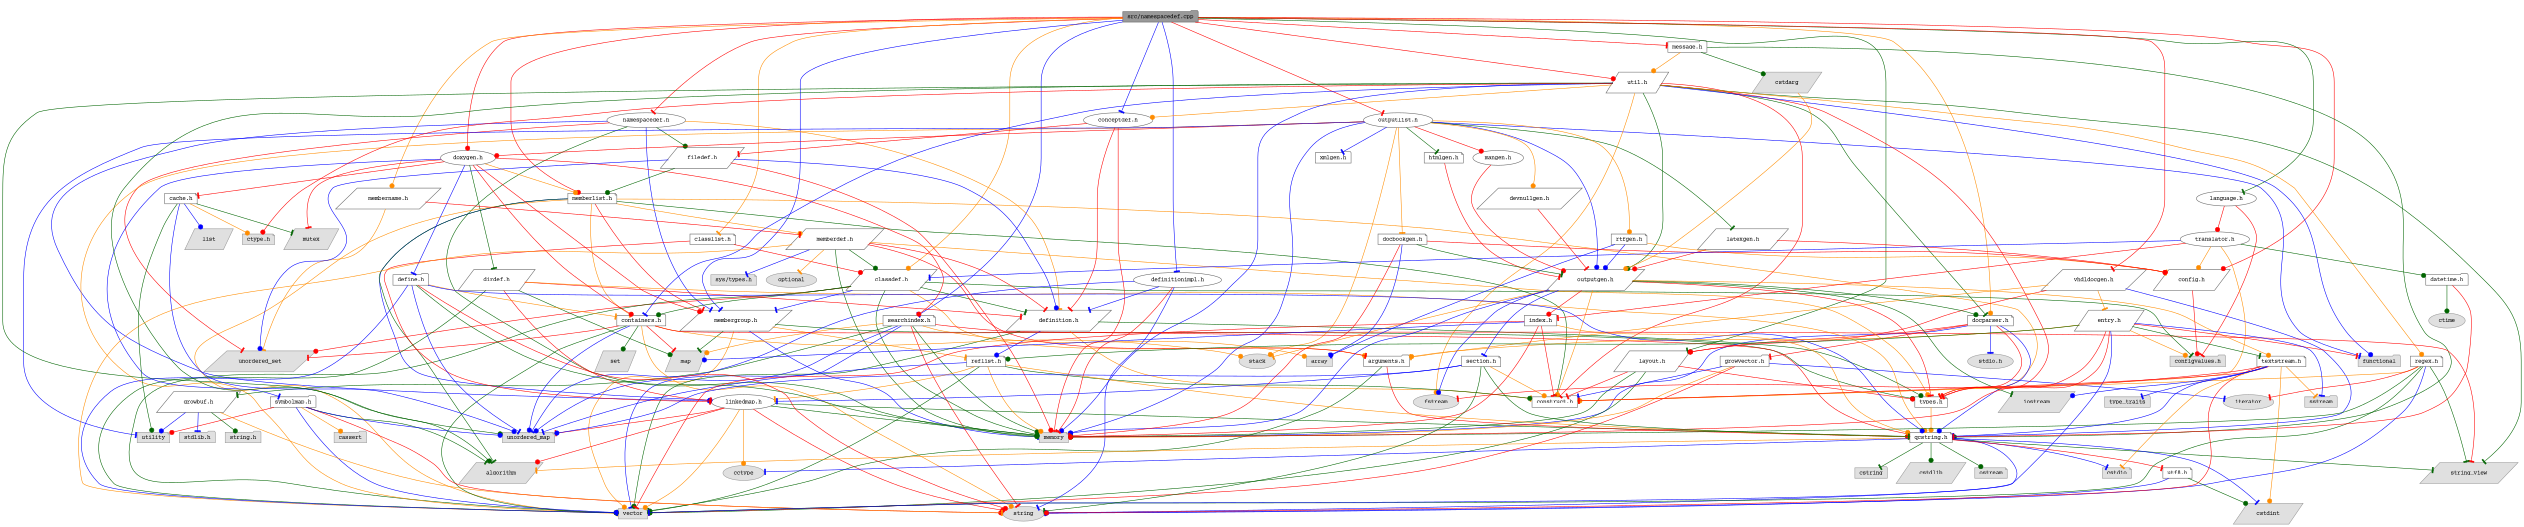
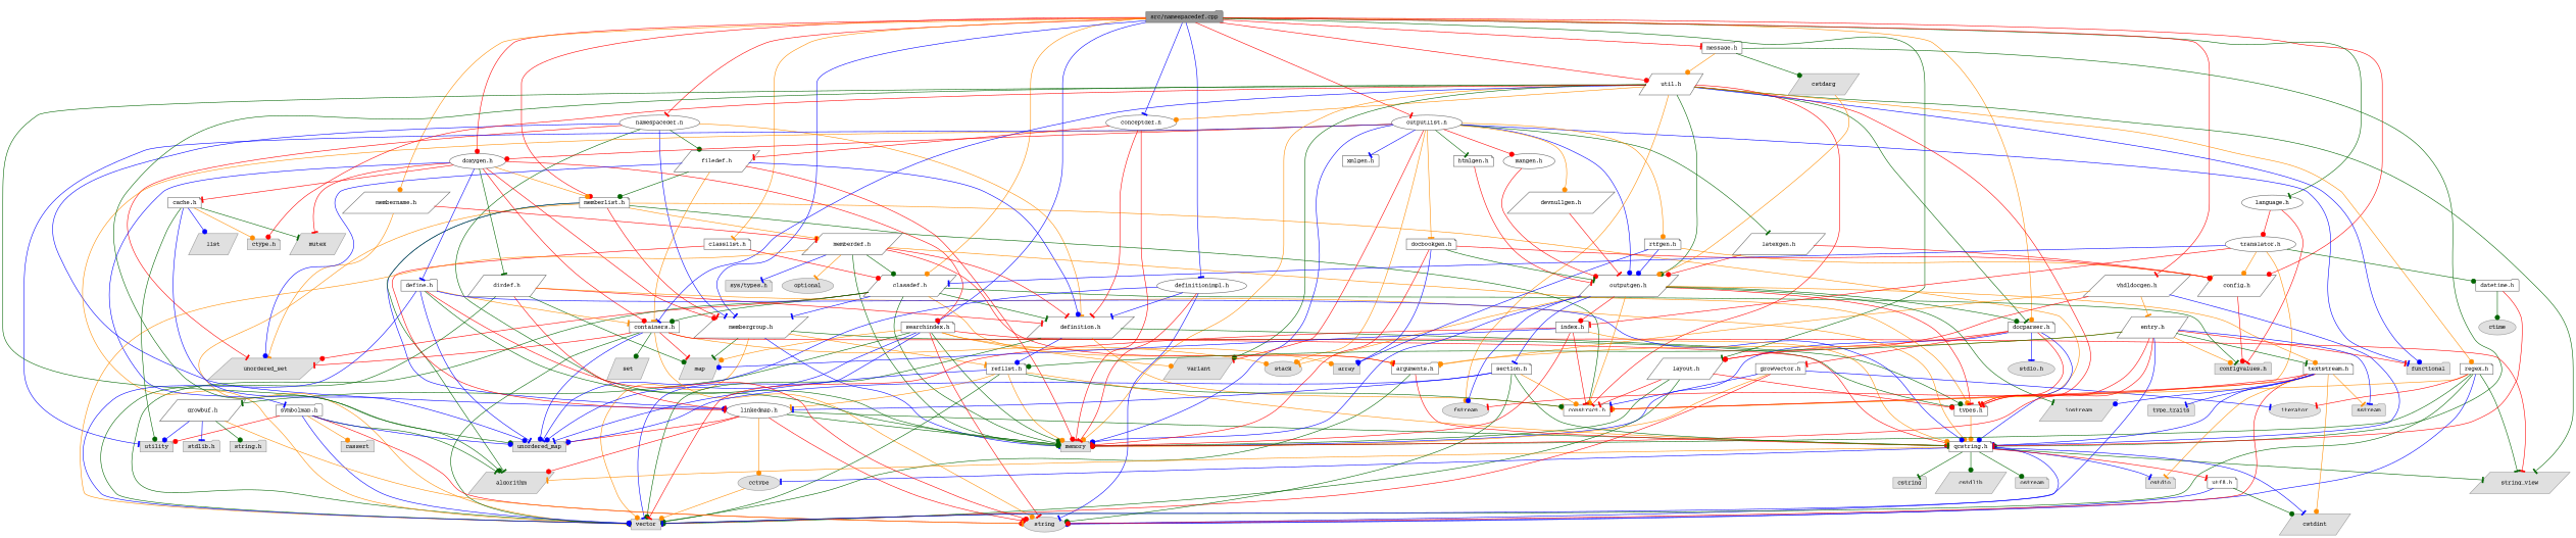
  digraph {
    fontname="Courier Prime"
    node [color=grey40 fillcolor=white fontname="Courier Prime" fontsize=10 shape=parallelogram style=filled]
    edge [arrowhead=tee color=red fontname="Courier Prime" fontsize=10 labelfontname=Helvetica labelfontsize=10 style=solid]
    n1 [color=gray40 fillcolor=grey60 fontcolor=black height=0.2 label="src/namespacedef.cpp" shape=folder width=0.4]
    n2 [height=0.2 label="namespacedef.h" shape=ellipse width=0.4]
    n3 [height=0.2 label="memberlist.h" shape=note width=0.4]
    n4 [height=0.2 label="classdef.h" width=0.4]
    n5 [height=0.2 label="membergroup.h" width=0.4]
    n6 [height=0.2 label="outputlist.h" shape=ellipse width=0.4]
    n7 [height=0.2 label="docparser.h" shape=note width=0.4]
    n8 [height=0.2 label="doxygen.h" shape=ellipse width=0.4]
    n9 [height=0.2 label="searchindex.h" shape=note width=0.4]
    n10 [height=0.2 label="config.h" width=0.4]
    n11 [height=0.2 label="util.h" width=0.4]
    n12 [height=0.2 label="conceptdef.h" shape=ellipse width=0.4]
    n13 [height=0.2 label="language.h" shape=ellipse width=0.4]
    n14 [height=0.2 label="classlist.h" shape=note width=0.4]
    n15 [height=0.2 label="message.h" shape=folder width=0.4]
    n16 [height=0.2 label="vhdldocgen.h" width=0.4]
    n17 [height=0.2 label="layout.h" width=0.4]
    n18 [height=0.2 label="definitionimpl.h" shape=ellipse width=0.4]
    n19 [height=0.2 label="membername.h" width=0.4]
    n20 [color=grey60 fillcolor="#E0E0E0" height=0.2 label=memory shape=note width=0.4]
    n21 [color=grey60 fillcolor="#E0E0E0" height=0.2 label=unordered_set width=0.4]
    n22 [height=0.2 label="definition.h" width=0.4]
    n23 [height=0.2 label="linkedmap.h" shape=ellipse width=0.4]
    n24 [height=0.2 label="filedef.h" width=0.4]
    n25 [color=grey60 fillcolor="#E0E0E0" height=0.2 label=vector shape=note width=0.4]
    n26 [height=0.2 label="types.h" shape=note width=0.4]
    n27 [height=0.2 label="construct.h" shape=folder width=0.4]
    n28 [color=grey60 fillcolor="#E0E0E0" height=0.2 label=algorithm width=0.4]
    n29 [height=0.2 label="memberdef.h" width=0.4]
    n30 [height=0.2 label="containers.h" shape=folder width=0.4]
    n31 [height=0.2 label="arguments.h" shape=folder width=0.4]
    n32 [color=grey60 fillcolor="#E0E0E0" height=0.2 label="configvalues.h" shape=folder width=0.4]
    n33 [height=0.2 label="reflist.h" shape=note width=0.4]
    n34 [color=grey60 fillcolor="#E0E0E0" height=0.2 label=map width=0.4]
    n35 [color=grey60 fillcolor="#E0E0E0" height=0.2 label=stack shape=ellipse width=0.4]
    n36 [color=grey60 fillcolor="#E0E0E0" height=0.2 label=utility shape=note width=0.4]
+   n37 [color=grey60 fillcolor="#E0E0E0" height=0.2 label=variant width=0.4]
    n38 [color=grey60 fillcolor="#E0E0E0" height=0.2 label=functional shape=folder width=0.4]
    n39 [height=0.2 label="outputgen.h" width=0.4]
    n40 [height=0.2 label="htmlgen.h" shape=note width=0.4]
    n41 [height=0.2 label="latexgen.h" width=0.4]
    n42 [height=0.2 label="rtfgen.h" shape=note width=0.4]
    n43 [height=0.2 label="mangen.h" shape=ellipse width=0.4]
    n44 [height=0.2 label="docbookgen.h" shape=note width=0.4]
    n45 [height=0.2 label="xmlgen.h" shape=folder width=0.4]
    n46 [height=0.2 label="devnullgen.h" width=0.4]
    n47 [height=0.2 label="qcstring.h" shape=note width=0.4]
    n48 [color=grey60 fillcolor="#E0E0E0" height=0.2 label="stdio.h" shape=ellipse width=0.4]
    n49 [height=0.2 label="growvector.h" shape=folder width=0.4]
    n50 [color=grey60 fillcolor="#E0E0E0" height=0.2 label=mutex width=0.4]
    n51 [height=0.2 label="dirdef.h" width=0.4]
    n52 [height=0.2 label="define.h" shape=folder width=0.4]
    n53 [height=0.2 label="cache.h" shape=note width=0.4]
    n54 [height=0.2 label="symbolmap.h" shape=folder width=0.4]
    n55 [color=grey60 fillcolor="#E0E0E0" height=0.2 label=string shape=ellipse width=0.4]
    n56 [color=grey60 fillcolor="#E0E0E0" height=0.2 label=unordered_map shape=note width=0.4]
    n57 [color=grey60 fillcolor="#E0E0E0" height=0.2 label=array shape=note width=0.4]
    n58 [height=0.2 label="growbuf.h" width=0.4]
    n59 [color=grey60 fillcolor="#E0E0E0" height=0.2 label=string_view width=0.4]
    n60 [color=grey60 fillcolor="#E0E0E0" height=0.2 label=fstream shape=ellipse width=0.4]
    n61 [color=grey60 fillcolor="#E0E0E0" height=0.2 label="ctype.h" shape=note width=0.4]
    n62 [height=0.2 label="regex.h" shape=note width=0.4]
    n63 [height=0.2 label="translator.h" shape=ellipse width=0.4]
    n64 [color=grey60 fillcolor="#E0E0E0" height=0.2 label=cstdarg width=0.4]
    n65 [height=0.2 label="entry.h" width=0.4]
    n66 [color=grey60 fillcolor="#E0E0E0" height=0.2 label=cctype shape=ellipse width=0.4]
    n67 [color=grey60 fillcolor="#E0E0E0" height=0.2 label=cstring shape=folder width=0.4]
    n68 [color=grey60 fillcolor="#E0E0E0" height=0.2 label=cstdio shape=note width=0.4]
    n69 [color=grey60 fillcolor="#E0E0E0" height=0.2 label=cstdlib width=0.4]
    n70 [color=grey60 fillcolor="#E0E0E0" height=0.2 label=cstdint width=0.4]
    n71 [color=grey60 fillcolor="#E0E0E0" height=0.2 label=ostream shape=note width=0.4]
    n72 [height=0.2 label="utf8.h" shape=note width=0.4]
    n73 [color=grey60 fillcolor="#E0E0E0" height=0.2 label=set width=0.4]
    n74 [color=grey60 fillcolor="#E0E0E0" height=0.2 label=optional shape=ellipse width=0.4]
    n75 [color=grey60 fillcolor="#E0E0E0" height=0.2 label="sys/types.h" shape=note width=0.4]
    n76 [color=grey60 fillcolor="#E0E0E0" height=0.2 label=iostream width=0.4]
    n77 [height=0.2 label="index.h" shape=folder width=0.4]
    n78 [height=0.2 label="section.h" shape=note width=0.4]
    n79 [height=0.2 label="textstream.h" shape=note width=0.4]
    n80 [color=grey60 fillcolor="#E0E0E0" height=0.2 label=sstream shape=folder width=0.4]
    n81 [color=grey60 fillcolor="#E0E0E0" height=0.2 label=type_traits shape=folder width=0.4]
    n82 [color=grey60 fillcolor="#E0E0E0" height=0.2 label=iterator shape=ellipse width=0.4]
    n83 [color=grey60 fillcolor="#E0E0E0" height=0.2 label=list width=0.4]
    n84 [color=grey60 fillcolor="#E0E0E0" height=0.2 label=cassert shape=folder width=0.4]
    n85 [color=grey60 fillcolor="#E0E0E0" height=0.2 label="stdlib.h" shape=folder width=0.4]
    n86 [color=grey60 fillcolor="#E0E0E0" height=0.2 label="string.h" shape=folder width=0.4]
    n87 [height=0.2 label="datetime.h" shape=folder width=0.4]
    n88 [color=grey60 fillcolor="#E0E0E0" height=0.2 label=ctime shape=ellipse width=0.4]
    n1 -> n2
    n1 -> n3 [arrowhead=dot]
    n1 -> n4 [arrowhead=dot color=darkorange]
    n1 -> n5 [color=blue]
    n1 -> n6
    n1 -> n7 [arrowhead=dot color=darkorange]
    n1 -> n8 [arrowhead=dot]
    n1 -> n9 [color=blue]
    n1 -> n10 [arrowhead=dot]
    n1 -> n11 [arrowhead=dot]
    n1 -> n12 [color=blue]
    n1 -> n13 [color=darkgreen]
    n1 -> n14 [color=darkorange]
    n1 -> n15
    n1 -> n16
    n1 -> n17 [color=darkgreen]
    n1 -> n18 [color=blue]
    n1 -> n19 [arrowhead=dot color=darkorange]
    n2 -> n5 [color=blue]
    n2 -> n20 [arrowhead=dot color=darkgreen]
    n2 -> n21
    n2 -> n22 [color=darkorange]
    n2 -> n23 [arrowhead=dot color=blue]
    n2 -> n24 [arrowhead=dot color=darkgreen]
    n3 -> n5
    n3 -> n23 [arrowhead=dot color=blue]
    n3 -> n25 [color=darkorange]
    n3 -> n26 [color=darkorange]
    n3 -> n27 [color=darkgreen]
    n3 -> n28 [color=darkgreen]
    n3 -> n29 [arrowhead=dot color=darkorange]
    n4 -> n5 [color=blue]
    n4 -> n20 [color=darkgreen]
    n4 -> n21 [arrowhead=dot]
    n4 -> n22 [color=darkgreen]
    n4 -> n25 [arrowhead=dot color=darkgreen]
    n4 -> n30 [arrowhead=dot color=darkgreen]
    n4 -> n31 [arrowhead=dot color=darkorange]
    n4 -> n32 [color=darkgreen]
    n5 -> n20 [color=blue]
    n5 -> n25 [arrowhead=dot color=darkorange]
    n5 -> n26 [arrowhead=dot color=darkgreen]
    n5 -> n33 [color=darkorange]
    n5 -> n34 [color=darkgreen]
    n6 -> n8 [arrowhead=dot]
    n6 -> n20 [arrowhead=dot color=blue]
    n6 -> n25 [arrowhead=dot color=darkorange]
    n6 -> n35 [arrowhead=dot color=darkorange]
    n6 -> n36 [color=blue]
+   n6 -> n37
    n6 -> n38 [color=blue]
    n6 -> n39 [arrowhead=dot color=blue]
    n6 -> n40 [color=darkgreen]
    n6 -> n41 [color=darkgreen]
    n6 -> n42 [arrowhead=dot color=darkorange]
    n6 -> n43 [arrowhead=dot]
    n6 -> n44 [color=darkorange]
    n6 -> n45 [color=blue]
    n6 -> n46 [arrowhead=dot color=darkorange]
    n7 -> n17 [arrowhead=dot]
    n7 -> n20 [arrowhead=dot color=blue]
    n7 -> n26
    n7 -> n47 [arrowhead=dot color=blue]
    n7 -> n48 [color=blue]
    n7 -> n49
    n8 -> n3 [arrowhead=dot color=darkorange]
    n8 -> n5 [arrowhead=dot]
    n8 -> n9 [arrowhead=dot]
    n8 -> n30 [arrowhead=dot]
    n8 -> n50
    n8 -> n51 [color=darkgreen]
    n8 -> n52 [color=blue]
    n8 -> n53
    n8 -> n54 [color=blue]
    n9 -> n20 [arrowhead=dot color=darkgreen]
    n9 -> n25 [color=blue]
    n9 -> n34 [arrowhead=dot color=darkorange]
+   n9 -> n37 [arrowhead=dot color=darkorange]
    n9 -> n47
    n9 -> n55
    n9 -> n56 [arrowhead=dot color=blue]
    n9 -> n57 [arrowhead=dot color=darkorange]
    n9 -> n58 [color=darkgreen]
    n10 -> n32 [arrowhead=dot]
    n11 -> n7 [color=darkgreen]
    n11 -> n12 [arrowhead=dot color=darkorange]
-   n11 -> n20 [arrowhead=dot color=blue]
+   n11 -> n20 [arrowhead=dot color=darkorange]
    n11 -> n26
    n11 -> n27
    n11 -> n28 [arrowhead=dot color=darkgreen]
    n11 -> n30 [color=blue]
+   n11 -> n37 [arrowhead=dot color=darkgreen]
    n11 -> n38 [arrowhead=dot color=blue]
    n11 -> n39 [arrowhead=dot color=darkgreen]
    n11 -> n56 [arrowhead=dot color=darkgreen]
    n11 -> n59 [color=darkgreen]
    n11 -> n60 [arrowhead=dot color=darkorange]
    n11 -> n61 [arrowhead=dot]
    n11 -> n62 [arrowhead=dot color=darkorange]
    n12 -> n20
    n12 -> n22
    n12 -> n24
    n13 -> n32
    n13 -> n63 [arrowhead=dot]
    n14 -> n4 [arrowhead=dot]
    n14 -> n23
    n15 -> n11 [arrowhead=dot color=darkorange]
    n15 -> n47 [arrowhead=dot color=darkgreen]
    n15 -> n64 [arrowhead=dot color=darkgreen]
    n16 -> n17 [arrowhead=dot]
    n16 -> n31 [color=darkorange]
    n16 -> n47 [color=blue]
    n16 -> n65 [color=darkorange]
    n17 -> n20 [arrowhead=dot color=darkgreen]
    n17 -> n25 [arrowhead=dot color=darkgreen]
    n17 -> n26 [arrowhead=dot]
    n17 -> n27
    n18 -> n20
    n18 -> n22 [color=blue]
    n18 -> n55 [color=blue]
    n18 -> n56 [color=blue]
    n19 -> n21 [color=darkorange]
    n19 -> n29
    n22 -> n25 [arrowhead=dot color=darkgreen]
    n22 -> n26 [arrowhead=dot color=darkgreen]
    n22 -> n27 [color=darkorange]
    n22 -> n33 [arrowhead=dot color=blue]
    n23 -> n20 [color=darkgreen]
-   n23 -> n25 [arrowhead=dot color=darkorange]
+   n66 -> n25 [arrowhead=dot color=darkorange]
    n23 -> n28 [arrowhead=dot]
    n23 -> n47 [arrowhead=dot color=darkgreen]
    n23 -> n55 [arrowhead=dot]
    n23 -> n56
    n23 -> n66 [arrowhead=dot color=darkorange]
    n24 -> n3 [arrowhead=dot color=darkgreen]
    n24 -> n20 [arrowhead=dot]
    n24 -> n21 [arrowhead=dot color=blue]
    n24 -> n22 [arrowhead=dot color=blue]
-   n3 -> n30 [color=darkorange]
+   n24 -> n30 [color=darkorange]
    n26 -> n47 [arrowhead=dot color=darkorange]
    n29 -> n4 [arrowhead=dot color=darkgreen]
    n29 -> n20 [arrowhead=dot color=darkgreen]
    n29 -> n22
    n29 -> n25 [arrowhead=dot color=darkorange]
    n29 -> n26 [arrowhead=dot color=darkorange]
    n29 -> n31
    n29 -> n74 [color=darkorange]
    n29 -> n75 [color=blue]
    n30 -> n21
    n30 -> n25 [arrowhead=dot color=darkgreen]
    n30 -> n34
    n30 -> n35 [arrowhead=dot color=darkorange]
    n30 -> n55 [arrowhead=dot color=darkorange]
    n30 -> n56 [arrowhead=dot color=blue]
    n30 -> n59
    n30 -> n73 [arrowhead=dot color=darkgreen]
    n31 -> n25 [color=darkgreen]
    n31 -> n47 [arrowhead=dot]
    n33 -> n20 [arrowhead=dot color=darkorange]
    n33 -> n23 [color=darkorange]
    n33 -> n25 [arrowhead=dot color=darkgreen]
    n33 -> n27 [arrowhead=dot color=darkgreen]
    n33 -> n47 [color=darkorange]
    n33 -> n56 [color=blue]
    n39 -> n7 [arrowhead=dot color=darkgreen]
    n39 -> n20 [arrowhead=dot color=blue]
    n39 -> n26
    n39 -> n27 [arrowhead=dot color=darkorange]
    n39 -> n35 [color=darkorange]
    n39 -> n60 [arrowhead=dot color=blue]
    n39 -> n76 [color=darkgreen]
    n39 -> n77 [arrowhead=dot]
    n39 -> n78 [color=blue]
    n39 -> n79 [arrowhead=dot color=darkorange]
    n40 -> n39
    n41 -> n10 [arrowhead=dot]
    n41 -> n39 [arrowhead=dot]
    n42 -> n10 [color=darkorange]
    n42 -> n39 [arrowhead=dot color=blue]
    n42 -> n57 [color=blue]
    n43 -> n39 [arrowhead=dot]
    n44 -> n10 [arrowhead=dot]
    n44 -> n20
    n44 -> n39 [color=darkgreen]
    n44 -> n57 [arrowhead=dot color=blue]
    n46 -> n39
    n47 -> n28 [color=darkorange]
    n47 -> n55 [color=blue]
    n47 -> n59 [color=darkgreen]
    n47 -> n66 [color=blue]
    n47 -> n67 [color=darkgreen]
    n47 -> n68 [color=blue]
    n47 -> n69 [arrowhead=dot color=darkgreen]
    n47 -> n70 [color=blue]
    n47 -> n71 [arrowhead=dot color=darkgreen]
    n47 -> n72
    n49 -> n20 [arrowhead=dot color=darkorange]
    n49 -> n25
    n49 -> n27 [color=blue]
    n49 -> n82 [color=blue]
    n51 -> n22
    n51 -> n23
    n51 -> n25 [color=darkgreen]
    n51 -> n34 [arrowhead=dot color=darkgreen]
    n51 -> n47 [arrowhead=dot color=darkorange]
    n52 -> n20 [arrowhead=dot color=darkgreen]
    n52 -> n25 [color=blue]
    n52 -> n30 [color=darkorange]
    n52 -> n47 [arrowhead=dot color=blue]
    n52 -> n55 [arrowhead=dot]
    n52 -> n56 [color=blue]
    n53 -> n36 [arrowhead=dot color=darkgreen]
    n53 -> n50 [color=darkgreen]
    n53 -> n56 [arrowhead=dot color=blue]
    n53 -> n61 [arrowhead=dot color=darkorange]
    n53 -> n83 [arrowhead=dot color=blue]
    n54 -> n25 [arrowhead=dot color=blue]
    n54 -> n28 [color=darkgreen]
    n54 -> n36 [arrowhead=dot]
    n54 -> n55 [arrowhead=dot]
    n54 -> n56 [arrowhead=dot color=blue]
    n54 -> n84 [arrowhead=dot color=darkorange]
    n58 -> n36 [arrowhead=dot color=blue]
    n58 -> n55 [color=darkorange]
    n58 -> n85 [color=blue]
    n58 -> n86 [arrowhead=dot color=darkgreen]
    n62 -> n20 [arrowhead=dot color=darkgreen]
    n62 -> n25 [arrowhead=dot color=darkgreen]
    n62 -> n27 [color=darkorange]
    n62 -> n55 [arrowhead=dot color=blue]
    n62 -> n59 [color=darkgreen]
    n62 -> n82
    n63 -> n4 [color=blue]
    n63 -> n10 [arrowhead=dot color=darkorange]
    n63 -> n27 [arrowhead=dot color=darkorange]
    n63 -> n77
    n63 -> n87 [arrowhead=dot color=darkgreen]
    n64 -> n39 [arrowhead=dot color=darkorange]
    n65 -> n20 [arrowhead=dot]
    n65 -> n25 [color=blue]
    n65 -> n26
    n65 -> n31 [arrowhead=dot color=darkorange]
    n65 -> n32 [arrowhead=dot color=darkorange]
    n65 -> n33 [arrowhead=dot color=darkgreen]
    n65 -> n38
    n65 -> n79 [color=darkgreen]
    n65 -> n80 [color=blue]
    n72 -> n55 [color=blue]
    n72 -> n70 [arrowhead=dot color=darkgreen]
    n77 -> n20
    n77 -> n25
    n77 -> n27
    n77 -> n34 [arrowhead=dot color=blue]
    n77 -> n47 [arrowhead=dot color=darkorange]
    n78 -> n23 [color=blue]
    n78 -> n27 [arrowhead=dot color=darkorange]
    n78 -> n47 [color=darkgreen]
-   n78 -> n55 [color=darkgreen]
+   n78 -> n55 [arrowhead=dot color=darkgreen]
    n78 -> n56 [arrowhead=dot color=blue]
    n79 -> n27
    n79 -> n47 [color=blue]
    n79 -> n55 [arrowhead=dot]
    n79 -> n60
    n79 -> n68 [color=darkorange]
    n79 -> n70 [arrowhead=dot color=darkorange]
    n79 -> n76 [arrowhead=dot color=blue]
    n79 -> n80 [color=darkorange]
    n79 -> n81 [color=blue]
    n87 -> n47
    n87 -> n88 [arrowhead=dot color=darkgreen]
  }
